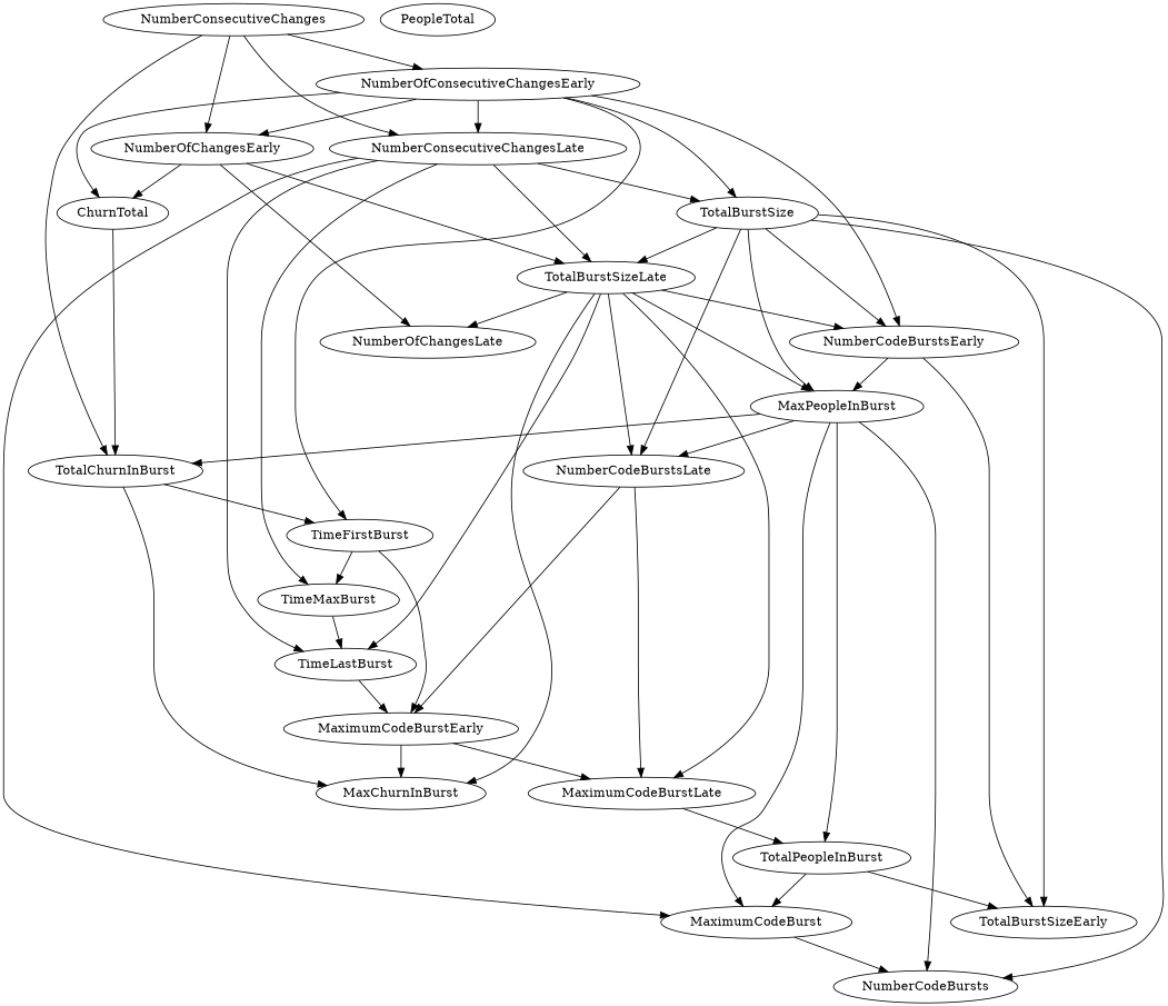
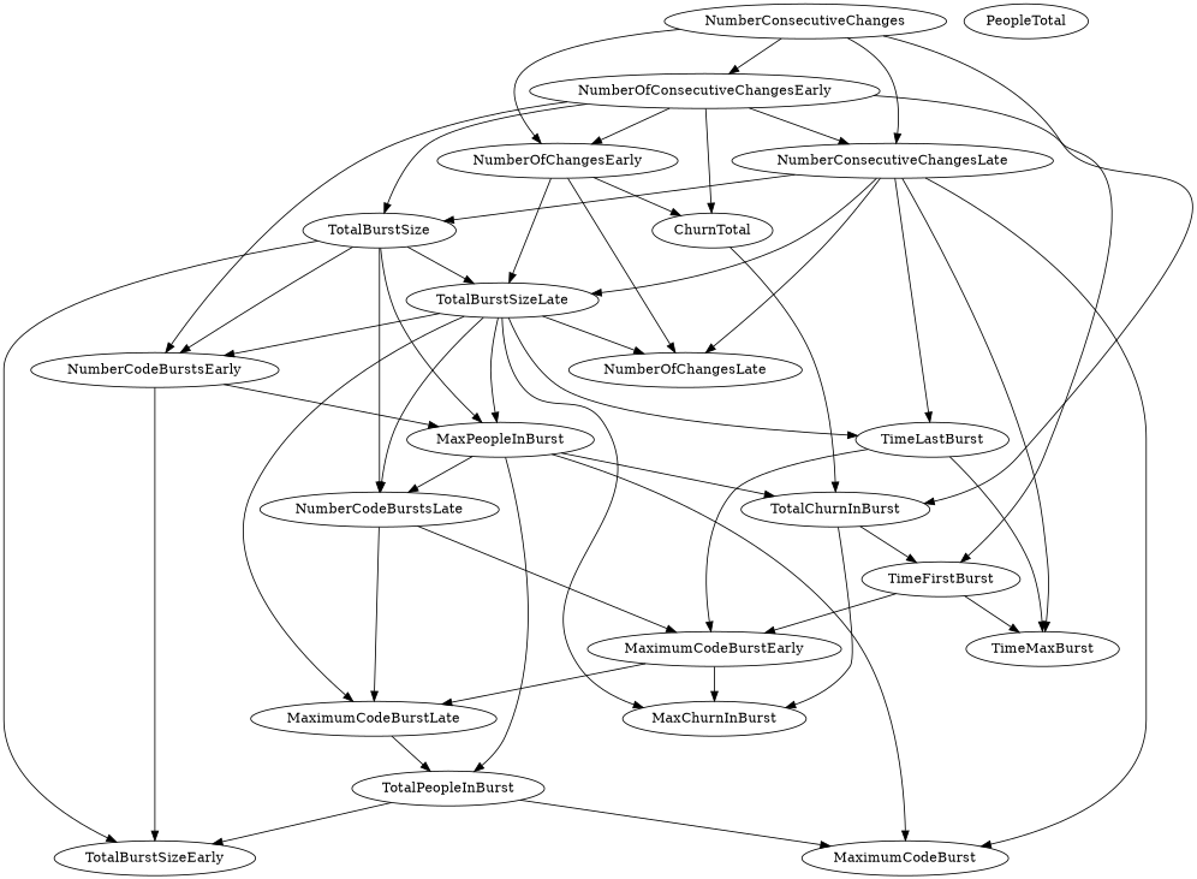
  digraph {
    TotalPeopleInBurst
    MaximumCodeBurst
    TotalBurstSizeEarly
-   NumberCodeBursts
    MaximumCodeBurstLate
    MaxPeopleInBurst
    NumberCodeBurstsLate
    TotalChurnInBurst
    MaximumCodeBurstEarly
    MaxChurnInBurst
    TimeFirstBurst
    TotalBurstSizeLate
    NumberOfChangesLate
    NumberCodeBurstsEarly
    TimeLastBurst
    ChurnTotal
    NumberOfChangesEarly
    TimeMaxBurst
    NumberOfConsecutiveChangesEarly
    NumberConsecutiveChangesLate
    TotalBurstSize
    NumberConsecutiveChanges
    PeopleTotal
    TotalPeopleInBurst -> MaximumCodeBurst
    TotalPeopleInBurst -> TotalBurstSizeEarly
-   MaximumCodeBurst -> NumberCodeBursts
    MaximumCodeBurstLate -> TotalPeopleInBurst
    MaxPeopleInBurst -> TotalPeopleInBurst
    MaxPeopleInBurst -> MaximumCodeBurst
-   MaxPeopleInBurst -> NumberCodeBursts
    MaxPeopleInBurst -> NumberCodeBurstsLate
    MaxPeopleInBurst -> TotalChurnInBurst
    NumberCodeBurstsLate -> MaximumCodeBurstLate
    NumberCodeBurstsLate -> MaximumCodeBurstEarly
    TotalChurnInBurst -> MaxChurnInBurst
    TotalChurnInBurst -> TimeFirstBurst
    MaximumCodeBurstEarly -> MaximumCodeBurstLate
    MaximumCodeBurstEarly -> MaxChurnInBurst
    TimeFirstBurst -> MaximumCodeBurstEarly
    TimeFirstBurst -> TimeMaxBurst
    TotalBurstSizeLate -> MaximumCodeBurstLate
    TotalBurstSizeLate -> MaxPeopleInBurst
    TotalBurstSizeLate -> NumberCodeBurstsLate
    TotalBurstSizeLate -> MaxChurnInBurst
    TotalBurstSizeLate -> NumberOfChangesLate
    TotalBurstSizeLate -> NumberCodeBurstsEarly
    TotalBurstSizeLate -> TimeLastBurst
    NumberCodeBurstsEarly -> TotalBurstSizeEarly
    NumberCodeBurstsEarly -> MaxPeopleInBurst
    TimeLastBurst -> MaximumCodeBurstEarly
    ChurnTotal -> TotalChurnInBurst
    NumberOfChangesEarly -> TotalBurstSizeLate
    NumberOfChangesEarly -> NumberOfChangesLate
    NumberOfChangesEarly -> ChurnTotal
-   TimeMaxBurst -> TimeLastBurst
+   TimeLastBurst -> TimeMaxBurst
    NumberOfConsecutiveChangesEarly -> TimeFirstBurst
    NumberOfConsecutiveChangesEarly -> NumberCodeBurstsEarly
    NumberOfConsecutiveChangesEarly -> ChurnTotal
    NumberOfConsecutiveChangesEarly -> NumberOfChangesEarly
    NumberOfConsecutiveChangesEarly -> NumberConsecutiveChangesLate
    NumberOfConsecutiveChangesEarly -> TotalBurstSize
    NumberConsecutiveChangesLate -> MaximumCodeBurst
    NumberConsecutiveChangesLate -> TotalBurstSizeLate
+   NumberConsecutiveChangesLate -> NumberOfChangesLate
    NumberConsecutiveChangesLate -> TimeLastBurst
    NumberConsecutiveChangesLate -> TimeMaxBurst
    NumberConsecutiveChangesLate -> TotalBurstSize
    TotalBurstSize -> TotalBurstSizeEarly
-   TotalBurstSize -> NumberCodeBursts
    TotalBurstSize -> MaxPeopleInBurst
    TotalBurstSize -> NumberCodeBurstsLate
    TotalBurstSize -> TotalBurstSizeLate
    TotalBurstSize -> NumberCodeBurstsEarly
    NumberConsecutiveChanges -> TotalChurnInBurst
    NumberConsecutiveChanges -> NumberOfChangesEarly
    NumberConsecutiveChanges -> NumberOfConsecutiveChangesEarly
    NumberConsecutiveChanges -> NumberConsecutiveChangesLate
  }
